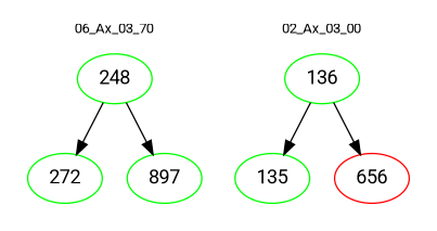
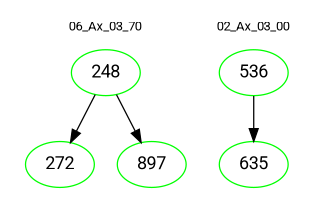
  digraph {
    fontname=Roboto
    node [color=green fontname=Roboto]
    edge [color=black fontname=Roboto]
    n1 [label=248]
    n2 [label=272]
    n3 [label=897]
-   n4 [label=136]
-   n5 [label=135]
-   n6 [color=red label=656]
+   n4 [label=536]
+   n5 [label=635]
    subgraph cluster_1 {
      color=white
      fontsize=10
      label="06_Ax_03_70"
      n1
      n2
      n3
    }
    subgraph cluster_2 {
      color=white
      fontsize=10
      label="02_Ax_03_00"
      n4
      n5
-     n6
    }
    n1 -> n2
    n1 -> n3
    n4 -> n5
-   n4 -> n6
  }
